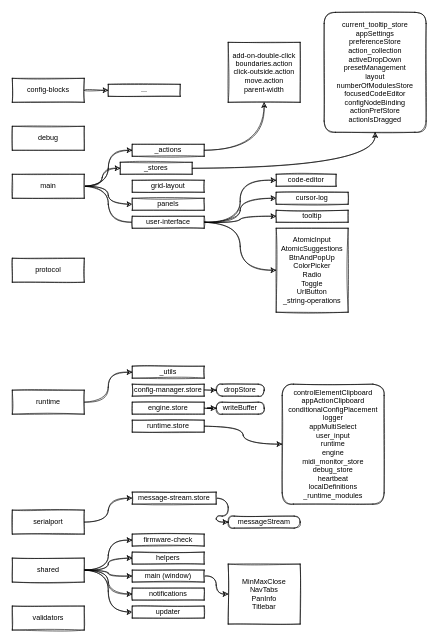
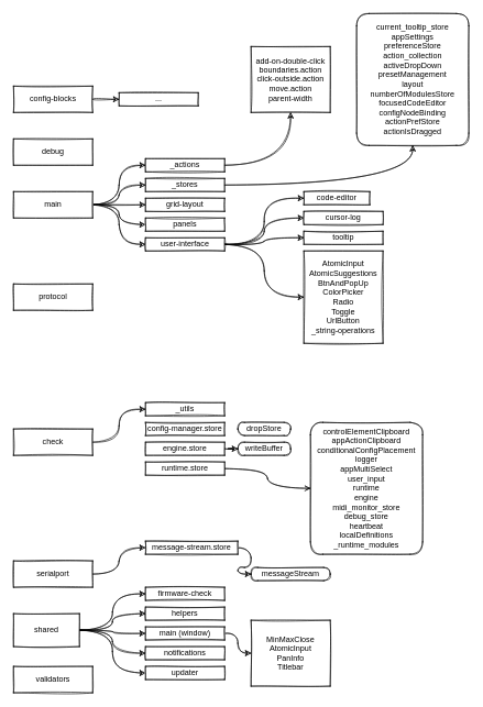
  <mxCell id="0" />
  <mxCell id="1" parent="0" />
  <mxCell id="2" style="edgeStyle=orthogonalEdgeStyle;curved=1;rounded=1;sketch=1;orthogonalLoop=1;jettySize=auto;html=1;exitX=1;exitY=0.5;exitDx=0;exitDy=0;" edge="1" parent="1" source="3" target="30"><mxGeometry relative="1" as="geometry" /></mxCell>
  <mxCell id="3" value="config-blocks" style="whiteSpace=wrap;html=1;sketch=1;" vertex="1" parent="1"><mxGeometry x="20" y="130" width="120" height="40" as="geometry" /></mxCell>
  <mxCell id="4" value="debug" style="whiteSpace=wrap;html=1;sketch=1;" vertex="1" parent="1"><mxGeometry x="20" y="210" width="120" height="40" as="geometry" /></mxCell>
  <mxCell id="5" style="edgeStyle=orthogonalEdgeStyle;curved=1;rounded=1;sketch=1;orthogonalLoop=1;jettySize=auto;html=1;exitX=1;exitY=0.5;exitDx=0;exitDy=0;entryX=0;entryY=0.5;entryDx=0;entryDy=0;" edge="1" parent="1" source="10" target="32"><mxGeometry relative="1" as="geometry" /></mxCell>
  <mxCell id="6" style="edgeStyle=orthogonalEdgeStyle;curved=1;rounded=1;sketch=1;orthogonalLoop=1;jettySize=auto;html=1;exitX=1;exitY=0.5;exitDx=0;exitDy=0;entryX=0;entryY=0.5;entryDx=0;entryDy=0;" edge="1" parent="1" source="10" target="34"><mxGeometry relative="1" as="geometry" /></mxCell>
+ <mxCell id="7" style="edgeStyle=orthogonalEdgeStyle;curved=1;rounded=1;sketch=1;orthogonalLoop=1;jettySize=auto;html=1;exitX=1;exitY=0.5;exitDx=0;exitDy=0;entryX=0;entryY=0.5;entryDx=0;entryDy=0;" edge="1" parent="1" source="10" target="35"><mxGeometry relative="1" as="geometry" /></mxCell>
  <mxCell id="8" style="edgeStyle=orthogonalEdgeStyle;curved=1;rounded=1;sketch=1;orthogonalLoop=1;jettySize=auto;html=1;exitX=1;exitY=0.5;exitDx=0;exitDy=0;entryX=0;entryY=0.5;entryDx=0;entryDy=0;" edge="1" parent="1" source="10" target="36"><mxGeometry relative="1" as="geometry" /></mxCell>
- <mxCell id="9" style="edgeStyle=orthogonalEdgeStyle;curved=1;rounded=1;sketch=1;orthogonalLoop=1;jettySize=auto;html=1;exitX=1;exitY=0.5;exitDx=0;exitDy=0;entryX=0;entryY=0.5;entryDx=0;entryDy=0;endArrow=none;" edge="1" parent="1" source="10" target="41"><mxGeometry relative="1" as="geometry" /></mxCell>
+ <mxCell id="9" style="edgeStyle=orthogonalEdgeStyle;curved=1;rounded=1;sketch=1;orthogonalLoop=1;jettySize=auto;html=1;exitX=1;exitY=0.5;exitDx=0;exitDy=0;entryX=0;entryY=0.5;entryDx=0;entryDy=0;" edge="1" parent="1" source="10" target="41"><mxGeometry relative="1" as="geometry" /></mxCell>
  <mxCell id="10" value="main" style="whiteSpace=wrap;html=1;sketch=1;" vertex="1" parent="1"><mxGeometry x="20" y="290" width="120" height="40" as="geometry" /></mxCell>
  <mxCell id="11" value="protocol" style="whiteSpace=wrap;html=1;sketch=1;" vertex="1" parent="1"><mxGeometry x="20" y="430" width="120" height="40" as="geometry" /></mxCell>
  <mxCell id="12" style="edgeStyle=orthogonalEdgeStyle;curved=1;rounded=1;sketch=1;orthogonalLoop=1;jettySize=auto;html=1;exitX=1;exitY=0.5;exitDx=0;exitDy=0;entryX=0;entryY=0.5;entryDx=0;entryDy=0;" edge="1" parent="1" source="13" target="48"><mxGeometry relative="1" as="geometry" /></mxCell>
- <mxCell id="13" value="runtime" style="whiteSpace=wrap;html=1;sketch=1;" vertex="1" parent="1"><mxGeometry x="20" y="650" width="120" height="40" as="geometry" /></mxCell>
+ <mxCell id="13" value="check" style="whiteSpace=wrap;html=1;sketch=1;" vertex="1" parent="1"><mxGeometry x="20" y="650" width="120" height="40" as="geometry" /></mxCell>
  <mxCell id="14" style="edgeStyle=orthogonalEdgeStyle;curved=1;rounded=1;sketch=1;orthogonalLoop=1;jettySize=auto;html=1;exitX=1;exitY=0.5;exitDx=0;exitDy=0;entryX=0;entryY=0.5;entryDx=0;entryDy=0;" edge="1" parent="1" source="15" target="60"><mxGeometry relative="1" as="geometry" /></mxCell>
  <mxCell id="15" value="serialport" style="whiteSpace=wrap;html=1;sketch=1;" vertex="1" parent="1"><mxGeometry x="20" y="850" width="120" height="40" as="geometry" /></mxCell>
  <mxCell id="16" style="edgeStyle=orthogonalEdgeStyle;orthogonalLoop=1;jettySize=auto;html=1;exitX=1;exitY=0.5;exitDx=0;exitDy=0;entryX=0;entryY=0.5;entryDx=0;entryDy=0;sketch=1;curved=1;" edge="1" parent="1" source="21" target="23"><mxGeometry relative="1" as="geometry" /></mxCell>
  <mxCell id="17" style="edgeStyle=orthogonalEdgeStyle;curved=1;rounded=1;sketch=1;orthogonalLoop=1;jettySize=auto;html=1;exitX=1;exitY=0.5;exitDx=0;exitDy=0;entryX=0;entryY=0.5;entryDx=0;entryDy=0;" edge="1" parent="1" source="21" target="24"><mxGeometry relative="1" as="geometry" /></mxCell>
  <mxCell id="18" style="edgeStyle=orthogonalEdgeStyle;curved=1;rounded=1;sketch=1;orthogonalLoop=1;jettySize=auto;html=1;exitX=1;exitY=0.5;exitDx=0;exitDy=0;entryX=0;entryY=0.5;entryDx=0;entryDy=0;" edge="1" parent="1" source="21" target="26"><mxGeometry relative="1" as="geometry" /></mxCell>
  <mxCell id="19" style="edgeStyle=orthogonalEdgeStyle;curved=1;rounded=1;sketch=1;orthogonalLoop=1;jettySize=auto;html=1;exitX=1;exitY=0.5;exitDx=0;exitDy=0;entryX=0;entryY=0.5;entryDx=0;entryDy=0;" edge="1" parent="1" source="21" target="27"><mxGeometry relative="1" as="geometry" /></mxCell>
  <mxCell id="20" style="edgeStyle=orthogonalEdgeStyle;curved=1;rounded=1;sketch=1;orthogonalLoop=1;jettySize=auto;html=1;exitX=1;exitY=0.5;exitDx=0;exitDy=0;entryX=0;entryY=0.5;entryDx=0;entryDy=0;" edge="1" parent="1" source="21" target="28"><mxGeometry relative="1" as="geometry" /></mxCell>
- <mxCell id="21" value="shared" style="whiteSpace=wrap;html=1;sketch=1;" vertex="1" parent="1"><mxGeometry x="20" y="930" width="120" height="40" as="geometry" /></mxCell>
+ <mxCell id="21" value="shared" style="whiteSpace=wrap;html=1;sketch=1;" vertex="1" parent="1"><mxGeometry x="20" y="930" width="100" height="50" as="geometry" /></mxCell>
  <mxCell id="22" value="validators" style="whiteSpace=wrap;html=1;sketch=1;" vertex="1" parent="1"><mxGeometry x="20" y="1010" width="120" height="40" as="geometry" /></mxCell>
  <mxCell id="23" value="firmware-check" style="whiteSpace=wrap;html=1;sketch=1;" vertex="1" parent="1"><mxGeometry x="220" y="890" width="120" height="20" as="geometry" /></mxCell>
  <mxCell id="24" value="helpers" style="whiteSpace=wrap;html=1;sketch=1;" vertex="1" parent="1"><mxGeometry x="220" y="920" width="120" height="20" as="geometry" /></mxCell>
  <mxCell id="25" style="edgeStyle=orthogonalEdgeStyle;curved=1;rounded=1;sketch=1;orthogonalLoop=1;jettySize=auto;html=1;exitX=1;exitY=0.5;exitDx=0;exitDy=0;entryX=0;entryY=0.5;entryDx=0;entryDy=0;" edge="1" parent="1" source="26" target="29"><mxGeometry relative="1" as="geometry" /></mxCell>
  <mxCell id="26" value="main (window)" style="whiteSpace=wrap;html=1;sketch=1;" vertex="1" parent="1"><mxGeometry x="220" y="950" width="120" height="20" as="geometry" /></mxCell>
  <mxCell id="27" value="notifications" style="whiteSpace=wrap;html=1;sketch=1;" vertex="1" parent="1"><mxGeometry x="220" y="980" width="120" height="20" as="geometry" /></mxCell>
  <mxCell id="28" value="updater" style="whiteSpace=wrap;html=1;sketch=1;" vertex="1" parent="1"><mxGeometry x="220" y="1010" width="120" height="20" as="geometry" /></mxCell>
- <mxCell id="29" value="MinMaxClose&lt;br&gt;NavTabs&lt;br&gt;PanInfo&lt;br&gt;Titlebar" style="whiteSpace=wrap;html=1;sketch=1;" vertex="1" parent="1"><mxGeometry x="380" y="940" width="120" height="100" as="geometry" /></mxCell>
+ <mxCell id="29" value="MinMaxClose&lt;br&gt;AtomicInput&lt;br&gt;PanInfo&lt;br&gt;Titlebar" style="whiteSpace=wrap;html=1;sketch=1;" vertex="1" parent="1"><mxGeometry x="380" y="940" width="120" height="100" as="geometry" /></mxCell>
  <mxCell id="30" value="..." style="whiteSpace=wrap;html=1;sketch=1;" vertex="1" parent="1"><mxGeometry x="180" y="140" width="120" height="20" as="geometry" /></mxCell>
  <mxCell id="31" style="edgeStyle=orthogonalEdgeStyle;curved=1;rounded=1;sketch=1;orthogonalLoop=1;jettySize=auto;html=1;exitX=1;exitY=0.5;exitDx=0;exitDy=0;" edge="1" parent="1" source="32" target="42"><mxGeometry relative="1" as="geometry" /></mxCell>
  <mxCell id="32" value="_actions" style="whiteSpace=wrap;html=1;sketch=1;" vertex="1" parent="1"><mxGeometry x="220" y="240" width="120" height="20" as="geometry" /></mxCell>
  <mxCell id="33" style="edgeStyle=orthogonalEdgeStyle;curved=1;rounded=1;sketch=1;orthogonalLoop=1;jettySize=auto;html=1;exitX=1;exitY=0.5;exitDx=0;exitDy=0;" edge="1" parent="1" source="34" target="47"><mxGeometry relative="1" as="geometry" /></mxCell>
- <mxCell id="34" value="_stores" style="whiteSpace=wrap;html=1;sketch=1;" vertex="1" parent="1"><mxGeometry x="200" y="270" width="120" height="20" as="geometry" /></mxCell>
+ <mxCell id="34" value="_stores" style="whiteSpace=wrap;html=1;sketch=1;" vertex="1" parent="1"><mxGeometry x="220" y="270" width="120" height="20" as="geometry" /></mxCell>
  <mxCell id="35" value="grid-layout" style="whiteSpace=wrap;html=1;sketch=1;" vertex="1" parent="1"><mxGeometry x="220" y="300" width="120" height="20" as="geometry" /></mxCell>
  <mxCell id="36" value="panels" style="whiteSpace=wrap;html=1;sketch=1;" vertex="1" parent="1"><mxGeometry x="220" y="330" width="120" height="20" as="geometry" /></mxCell>
  <mxCell id="37" style="edgeStyle=orthogonalEdgeStyle;curved=1;rounded=1;sketch=1;orthogonalLoop=1;jettySize=auto;html=1;exitX=1;exitY=0.5;exitDx=0;exitDy=0;entryX=0;entryY=0.5;entryDx=0;entryDy=0;" edge="1" parent="1" source="41" target="43"><mxGeometry relative="1" as="geometry" /></mxCell>
  <mxCell id="38" style="edgeStyle=orthogonalEdgeStyle;curved=1;rounded=1;sketch=1;orthogonalLoop=1;jettySize=auto;html=1;exitX=1;exitY=0.5;exitDx=0;exitDy=0;entryX=0;entryY=0.5;entryDx=0;entryDy=0;" edge="1" parent="1" source="41" target="44"><mxGeometry relative="1" as="geometry" /></mxCell>
  <mxCell id="39" style="edgeStyle=orthogonalEdgeStyle;curved=1;rounded=1;sketch=1;orthogonalLoop=1;jettySize=auto;html=1;exitX=1;exitY=0.5;exitDx=0;exitDy=0;entryX=0;entryY=0.5;entryDx=0;entryDy=0;" edge="1" parent="1" source="41" target="45"><mxGeometry relative="1" as="geometry" /></mxCell>
  <mxCell id="40" style="edgeStyle=orthogonalEdgeStyle;curved=1;rounded=1;sketch=1;orthogonalLoop=1;jettySize=auto;html=1;exitX=1;exitY=0.5;exitDx=0;exitDy=0;entryX=0;entryY=0.5;entryDx=0;entryDy=0;" edge="1" parent="1" source="41" target="46"><mxGeometry relative="1" as="geometry" /></mxCell>
  <mxCell id="41" value="user-interface" style="whiteSpace=wrap;html=1;sketch=1;" vertex="1" parent="1"><mxGeometry x="220" y="360" width="120" height="20" as="geometry" /></mxCell>
  <mxCell id="42" value="add-on-double-click&lt;br&gt;boundaries.action&lt;br&gt;click-outside.action&lt;br&gt;move.action&lt;br&gt;parent-width" style="whiteSpace=wrap;html=1;sketch=1;" vertex="1" parent="1"><mxGeometry x="380" y="70" width="120" height="100" as="geometry" /></mxCell>
  <mxCell id="43" value="code-editor" style="whiteSpace=wrap;html=1;sketch=1;" vertex="1" parent="1"><mxGeometry x="460" y="290" width="100" height="20" as="geometry" /></mxCell>
  <mxCell id="44" value="cursor-log" style="whiteSpace=wrap;html=1;sketch=1;" vertex="1" parent="1"><mxGeometry x="460" y="320" width="120" height="20" as="geometry" /></mxCell>
  <mxCell id="45" value="tooltip" style="whiteSpace=wrap;html=1;sketch=1;" vertex="1" parent="1"><mxGeometry x="460" y="350" width="120" height="20" as="geometry" /></mxCell>
  <mxCell id="46" value="AtomicInput&lt;br&gt;AtomicSuggestions&lt;br&gt;BtnAndPopUp&lt;br&gt;ColorPicker&lt;br&gt;Radio&lt;br&gt;Toggle&lt;br&gt;UrlButton&lt;br&gt;_string-operations" style="whiteSpace=wrap;html=1;sketch=1;" vertex="1" parent="1"><mxGeometry x="460" y="380" width="120" height="140" as="geometry" /></mxCell>
  <mxCell id="47" value="&lt;span class=&quot;pl-s1&quot;&gt;current_tooltip_store&lt;br&gt;appSettings&lt;br&gt;&lt;span class=&quot;pl-s1&quot;&gt;preferenceStore&lt;br&gt;&lt;/span&gt;&lt;span class=&quot;pl-s1&quot;&gt;action_collection&lt;/span&gt;&lt;br&gt;&lt;span class=&quot;pl-s1&quot;&gt;activeDropDown&lt;br&gt;&lt;/span&gt;&lt;span class=&quot;pl-s1&quot;&gt;presetManagement&lt;br&gt;&lt;/span&gt;&lt;span class=&quot;pl-s1&quot;&gt;layout&lt;br&gt;&lt;/span&gt;&lt;span class=&quot;pl-s1&quot;&gt;numberOfModulesStore&lt;br&gt;&lt;/span&gt;&lt;span class=&quot;pl-s1&quot;&gt;focusedCodeEditor&lt;br&gt;&lt;/span&gt;&lt;span class=&quot;pl-s1&quot;&gt;configNodeBinding&lt;br&gt;&lt;/span&gt;&lt;span class=&quot;pl-s1&quot;&gt;actionPrefStore&lt;br&gt;&lt;/span&gt;&lt;span class=&quot;pl-s1&quot;&gt;actionIsDragged&lt;/span&gt;&lt;br&gt;&lt;/span&gt;" style="rounded=1;whiteSpace=wrap;html=1;sketch=1;arcSize=11;" vertex="1" parent="1"><mxGeometry x="540" y="20" width="170" height="200" as="geometry" /></mxCell>
  <mxCell id="48" value="_utils&lt;br&gt;" style="whiteSpace=wrap;html=1;sketch=1;" vertex="1" parent="1"><mxGeometry x="220" y="610" width="120" height="20" as="geometry" /></mxCell>
  <mxCell id="49" value="&lt;span class=&quot;pl-s1&quot;&gt;controlElementClipboard&lt;br&gt;appActionClipboard&lt;br&gt;conditionalConfigPlacement&lt;br&gt;logger&lt;br&gt;&lt;span class=&quot;pl-s1&quot;&gt;appMultiSelect&lt;br&gt;&lt;/span&gt;&lt;span class=&quot;pl-s1&quot;&gt;user_input&lt;br&gt;&lt;/span&gt;runtime&lt;br&gt;engine&lt;br&gt;midi_monitor_store&lt;br&gt;&lt;span class=&quot;pl-s1&quot;&gt;debug_store&lt;br&gt;&lt;/span&gt;heartbeat&lt;br&gt;&lt;span class=&quot;pl-s1&quot;&gt;localDefinitions&lt;br&gt;&lt;/span&gt;&lt;span class=&quot;pl-s1&quot;&gt;_runtime_modules&lt;/span&gt;&lt;br&gt;&lt;/span&gt;" style="rounded=1;whiteSpace=wrap;html=1;sketch=1;arcSize=11;" vertex="1" parent="1"><mxGeometry x="470" y="640" width="170" height="200" as="geometry" /></mxCell>
- <mxCell id="50" style="edgeStyle=orthogonalEdgeStyle;curved=1;rounded=1;sketch=1;orthogonalLoop=1;jettySize=auto;html=1;exitX=1;exitY=0.5;exitDx=0;exitDy=0;entryX=0;entryY=0.5;entryDx=0;entryDy=0;" edge="1" parent="1" source="51" target="57"><mxGeometry relative="1" as="geometry" /></mxCell>
  <mxCell id="51" value="config-manager.store" style="whiteSpace=wrap;html=1;sketch=1;" vertex="1" parent="1"><mxGeometry x="220" y="640" width="120" height="20" as="geometry" /></mxCell>
  <mxCell id="52" style="edgeStyle=orthogonalEdgeStyle;curved=1;rounded=1;sketch=1;orthogonalLoop=1;jettySize=auto;html=1;exitX=1;exitY=0.5;exitDx=0;exitDy=0;" edge="1" parent="1" source="53" target="56"><mxGeometry relative="1" as="geometry" /></mxCell>
  <mxCell id="53" value="engine.store" style="whiteSpace=wrap;html=1;sketch=1;" vertex="1" parent="1"><mxGeometry x="220" y="670" width="120" height="20" as="geometry" /></mxCell>
- <mxCell id="54" style="edgeStyle=orthogonalEdgeStyle;curved=1;rounded=1;sketch=1;orthogonalLoop=1;jettySize=auto;html=1;exitX=1;exitY=0.5;exitDx=0;exitDy=0;entryX=0;entryY=0.5;entryDx=0;entryDy=0;" edge="1" parent="1" source="55" target="49"><mxGeometry relative="1" as="geometry" /></mxCell>
+ <mxCell id="54" style="edgeStyle=orthogonalEdgeStyle;curved=1;rounded=1;sketch=1;orthogonalLoop=1;jettySize=auto;html=1;exitX=1;exitY=0.5;exitDx=0;exitDy=0;entryX=0;entryY=0.5;entryDx=0;entryDy=0;endArrow=open;" edge="1" parent="1" source="55" target="49"><mxGeometry relative="1" as="geometry" /></mxCell>
  <mxCell id="55" value="runtime.store" style="whiteSpace=wrap;html=1;sketch=1;" vertex="1" parent="1"><mxGeometry x="220" y="700" width="120" height="20" as="geometry" /></mxCell>
  <mxCell id="56" value="&lt;span class=&quot;pl-s1&quot;&gt;writeBuffer&lt;br&gt;&lt;/span&gt;" style="rounded=1;whiteSpace=wrap;html=1;sketch=1;arcSize=50;" vertex="1" parent="1"><mxGeometry x="360" y="670" width="80" height="20" as="geometry" /></mxCell>
  <mxCell id="57" value="&lt;span class=&quot;pl-s1&quot;&gt;dropStore&lt;br&gt;&lt;/span&gt;" style="rounded=1;whiteSpace=wrap;html=1;sketch=1;arcSize=50;" vertex="1" parent="1"><mxGeometry x="360" y="640" width="80" height="20" as="geometry" /></mxCell>
  <mxCell id="58" value="&lt;span class=&quot;pl-s1&quot;&gt;messageStream&lt;br&gt;&lt;/span&gt;" style="rounded=1;whiteSpace=wrap;html=1;sketch=1;arcSize=50;" vertex="1" parent="1"><mxGeometry x="380" y="860" width="120" height="20" as="geometry" /></mxCell>
  <mxCell id="59" style="edgeStyle=orthogonalEdgeStyle;curved=1;rounded=1;sketch=1;orthogonalLoop=1;jettySize=auto;html=1;exitX=1;exitY=0.5;exitDx=0;exitDy=0;entryX=0;entryY=0.5;entryDx=0;entryDy=0;" edge="1" parent="1" source="60" target="58"><mxGeometry relative="1" as="geometry" /></mxCell>
  <mxCell id="60" value="message-stream.store" style="rounded=0;whiteSpace=wrap;html=1;sketch=1;" vertex="1" parent="1"><mxGeometry x="220" y="820" width="140" height="20" as="geometry" /></mxCell>
